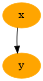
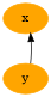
  digraph {
    node [color=orange style=filled]
    n1 [label=x]
    n2 [label=y]
-   n1 -> n2
+   n2 -> n1
  }
